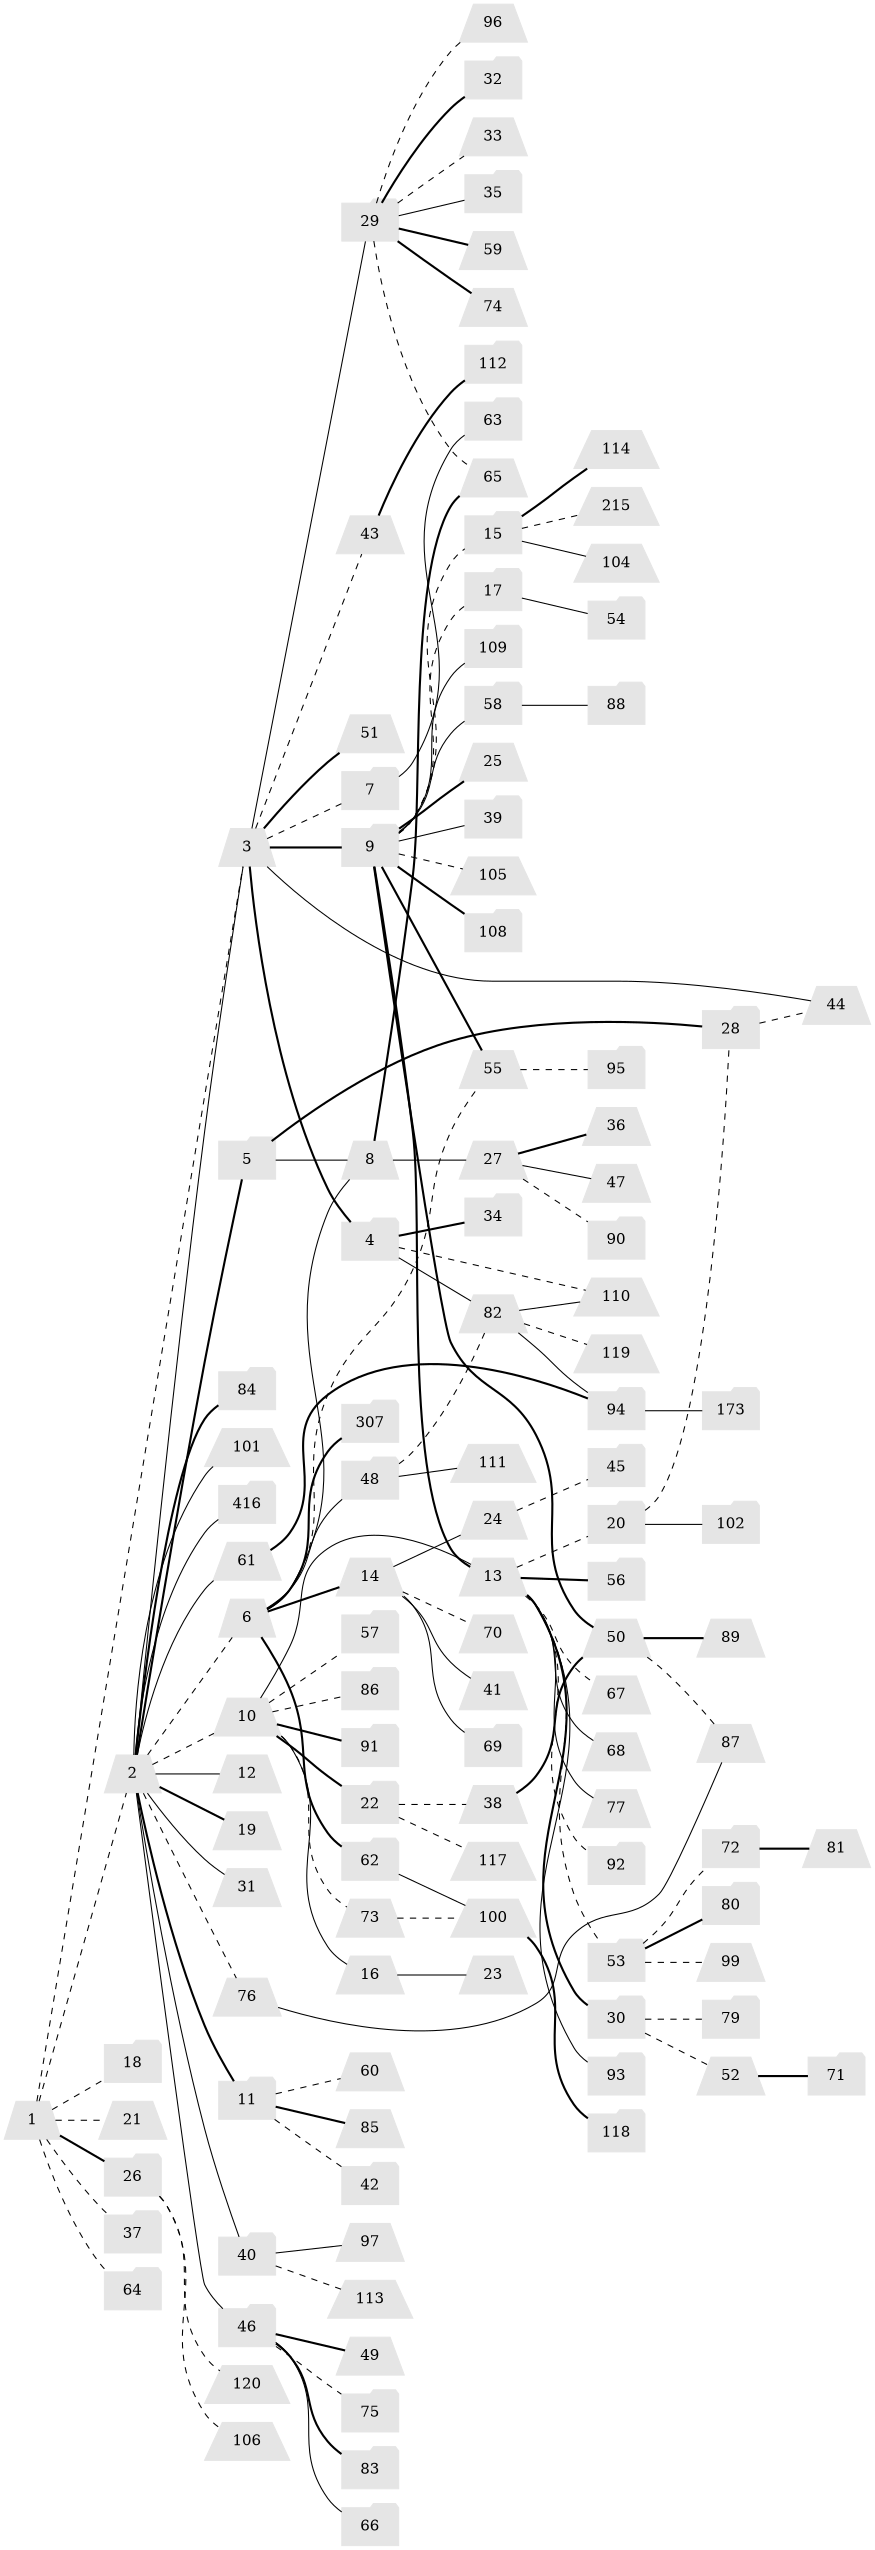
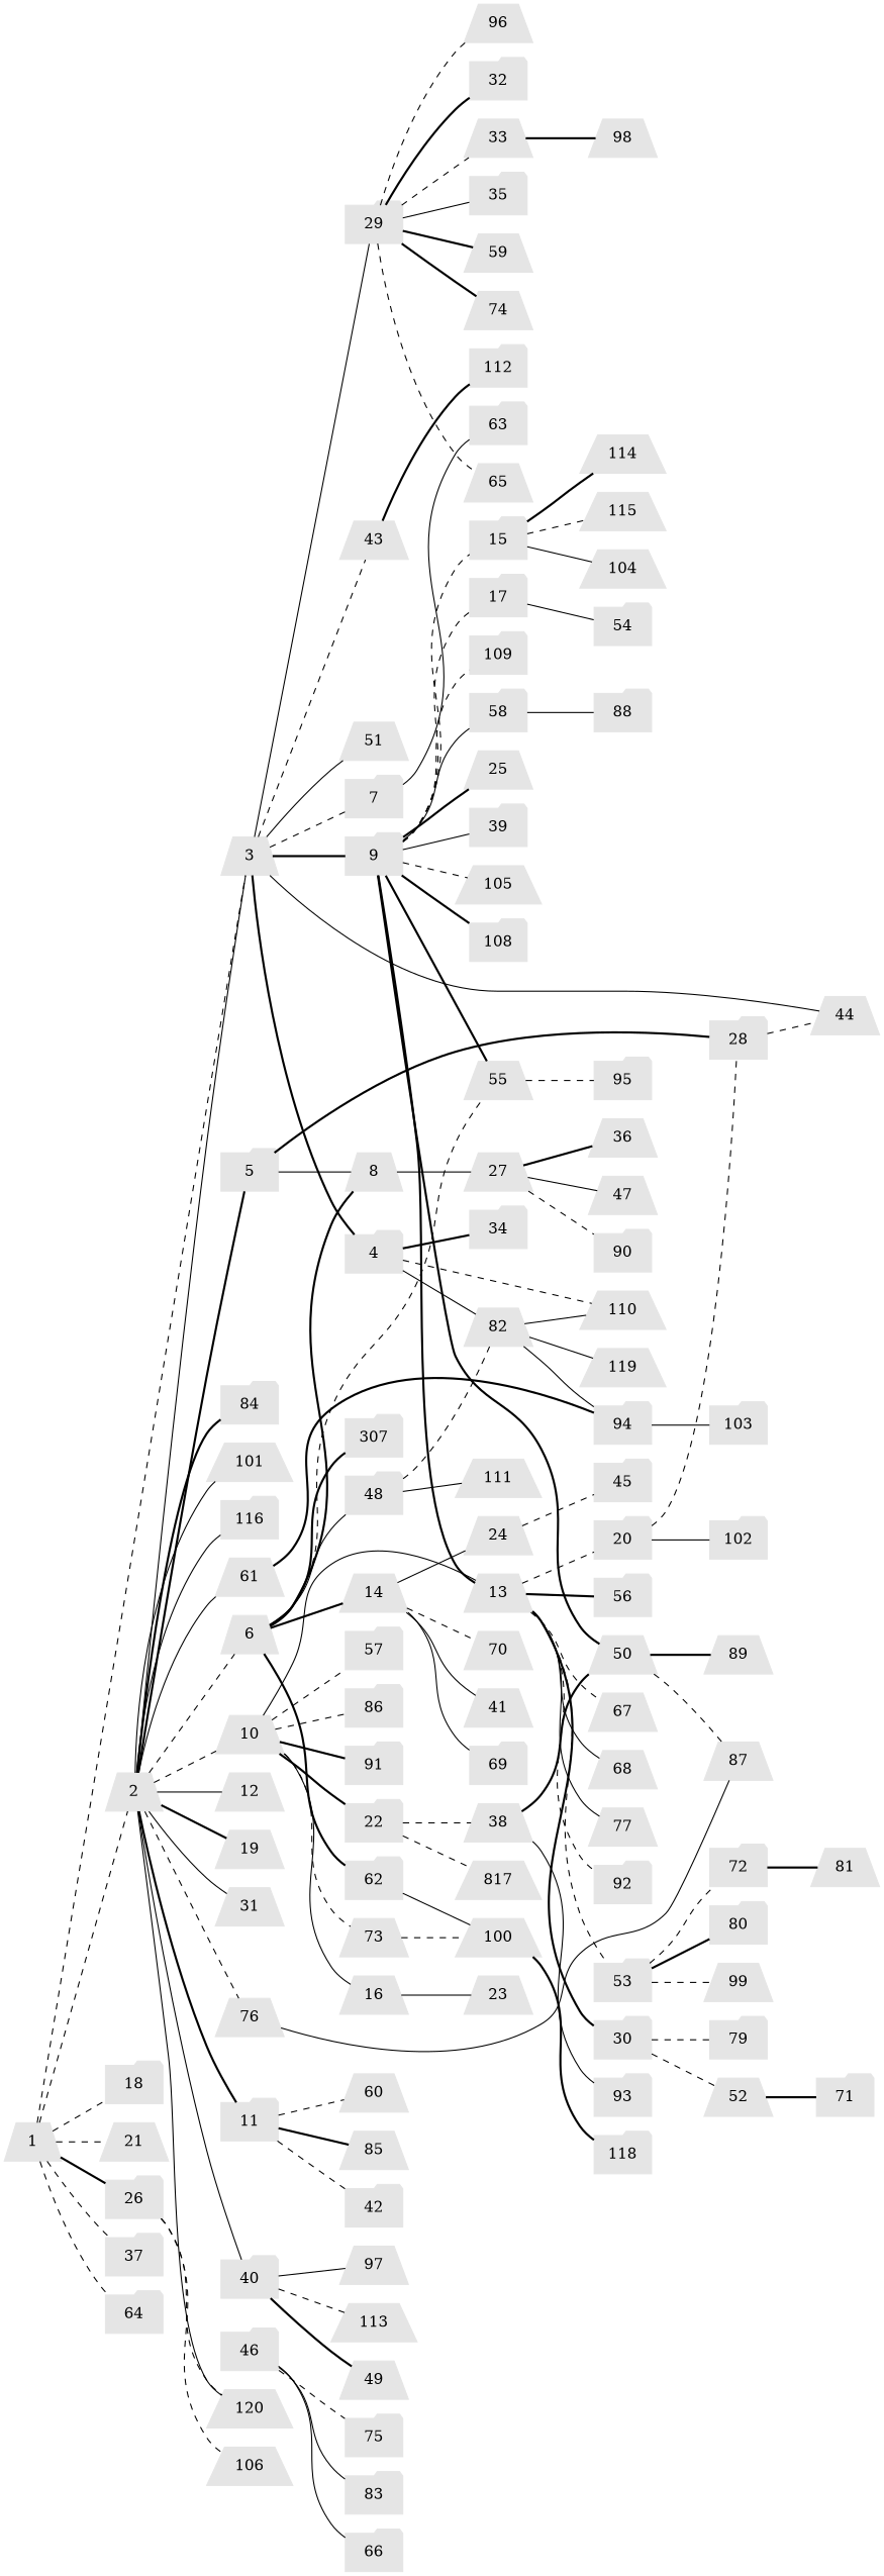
  graph {
    rankdir=LR
    node [color=gray90 shape=trapezium style=filled]
    edge [style=dashed]
    1
    2
    3
    18 [shape=folder]
    21
    26 [shape=folder]
    37 [shape=folder]
    64 [shape=folder]
    5 [shape=folder]
    6
    10
    11 [shape=folder]
    12
    19
    31
    40 [shape=folder]
    46 [shape=folder]
    61
    76
    84 [shape=folder]
    101
-   116 [shape=folder label=416]
+   116 [shape=folder]
    4 [shape=folder]
    7 [shape=folder]
    9 [shape=folder]
    29 [shape=folder]
    43
    44
    51
    106
    120
    8
    28 [shape=folder]
    14
    48 [shape=folder]
    55
    62 [shape=folder]
    n38 [label=307 shape=folder]
    13
    16
    22 [shape=folder]
    57 [shape=folder]
    73
    86 [shape=folder]
    91 [shape=folder]
    42 [shape=folder]
    60
    85
    97
    113
    49
    66 [shape=folder]
    75 [shape=folder]
    83 [shape=folder]
    94 [shape=folder]
    87
    34 [shape=folder]
    82
    110
    63 [shape=folder]
    15 [shape=folder]
    17 [shape=folder]
    25
    39 [shape=folder]
    50
    58 [shape=folder]
    105
    108 [shape=folder]
    109 [shape=folder]
    65
    32 [shape=folder]
    33
    35 [shape=folder]
    59
    74
    96
    112 [shape=folder]
    119
    27
    24
    41
    69 [shape=folder]
    70
    111
    95 [shape=folder]
    100
    36
    47
    90 [shape=folder]
    20 [shape=folder]
    30 [shape=folder]
    53 [shape=folder]
    56 [shape=folder]
    67
    68
    77
    92 [shape=folder]
    93 [shape=folder]
    104
    114
-   115 [label=215]
+   115
    54 [shape=folder]
    89
    88 [shape=folder]
    23
    38
-   117
+   117 [label=817]
    102 [shape=folder]
    52
    79 [shape=folder]
    72 [shape=folder]
    80 [shape=folder]
    99
    45 [shape=folder]
+   98
    71 [shape=folder]
    81
-   103 [shape=folder label=173]
+   103 [shape=folder]
    118 [shape=folder]
    1 -- 2
    1 -- 3
    1 -- 18
    1 -- 21
    1 -- 26 [style=bold]
    1 -- 37
    1 -- 64
    2 -- 3 [style=solid]
    2 -- 5 [style=bold]
    2 -- 6
    2 -- 10
    2 -- 11 [style=bold]
    2 -- 12 [style=solid]
    2 -- 19 [style=bold]
    2 -- 31 [style=solid]
    2 -- 40 [style=solid]
-   2 -- 46 [style=solid]
+   2 -- 120 [style=solid]
    2 -- 61 [style=solid]
    2 -- 76
    2 -- 84 [style=bold]
    2 -- 101 [style=solid]
    2 -- 116 [style=solid]
    3 -- 4 [style=bold]
    3 -- 7
    3 -- 9 [style=bold]
    3 -- 29 [style=solid]
    3 -- 43
    3 -- 44 [style=solid]
-   3 -- 51 [style=bold]
+   3 -- 51 [style=solid]
    26 -- 106
    26 -- 120
    5 -- 8 [style=solid]
    5 -- 28 [style=bold]
-   6 -- 8 [style=solid]
+   6 -- 8 [style=bold]
    6 -- 14 [style=bold]
    6 -- 48 [style=solid]
    6 -- 55
    6 -- 62 [style=bold]
    6 -- n38 [style=bold]
    10 -- 13 [style=solid]
    10 -- 16 [style=solid]
    10 -- 22 [style=bold]
    10 -- 57
    10 -- 73
    10 -- 86
    10 -- 91 [style=bold]
    11 -- 42
    11 -- 60
    11 -- 85 [style=bold]
    40 -- 97 [style=solid]
    40 -- 113
-   46 -- 49 [style=bold]
+   40 -- 49 [style=bold]
    46 -- 66 [style=solid]
    46 -- 75
-   46 -- 83 [style=bold]
+   46 -- 83 [style=solid]
    61 -- 94 [style=bold]
    76 -- 87 [style=solid]
    4 -- 34 [style=bold]
    4 -- 82 [style=solid]
    4 -- 110
    7 -- 63 [style=solid]
    9 -- 55 [style=bold]
    9 -- 13 [style=bold]
    9 -- 15
    9 -- 17
    9 -- 25 [style=bold]
    9 -- 39 [style=solid]
    9 -- 50 [style=bold]
    9 -- 58 [style=solid]
    9 -- 105
    9 -- 108 [style=bold]
-   9 -- 109 [style=solid]
+   9 -- 109
    29 -- 65
    29 -- 32 [style=bold]
    29 -- 33
    29 -- 35 [style=solid]
    29 -- 59 [style=bold]
    29 -- 74 [style=bold]
    29 -- 96
    43 -- 112 [style=bold]
-   8 -- 65 [style=bold]
    8 -- 27 [style=solid]
    28 -- 44
    14 -- 24 [style=solid]
    14 -- 41 [style=solid]
    14 -- 69 [style=solid]
    14 -- 70
    48 -- 82
    48 -- 111 [style=solid]
    55 -- 95
    62 -- 100 [style=solid]
    13 -- 20
    13 -- 30 [style=bold]
    13 -- 53
    13 -- 56 [style=bold]
    13 -- 67
    13 -- 68 [style=solid]
    13 -- 77 [style=solid]
    13 -- 92
-   13 -- 93 [style=solid]
+   38 -- 93 [style=solid]
    16 -- 23 [style=solid]
    22 -- 38
    22 -- 117
    73 -- 100
    94 -- 103 [style=solid]
    82 -- 94 [style=solid]
    82 -- 110 [style=solid]
-   82 -- 119
+   82 -- 119 [style=solid]
    15 -- 104 [style=solid]
    15 -- 114 [style=bold]
    15 -- 115
    17 -- 54 [style=solid]
    50 -- 87
    50 -- 89 [style=bold]
    58 -- 88 [style=solid]
+   33 -- 98 [style=bold]
    27 -- 36 [style=bold]
    27 -- 47 [style=solid]
    27 -- 90
    24 -- 45
    100 -- 118 [style=bold]
    20 -- 28
    20 -- 102 [style=solid]
    30 -- 52
    30 -- 79
    53 -- 72
    53 -- 80 [style=bold]
    53 -- 99
    38 -- 50 [style=bold]
    52 -- 71 [style=bold]
    72 -- 81 [style=bold]
  }
